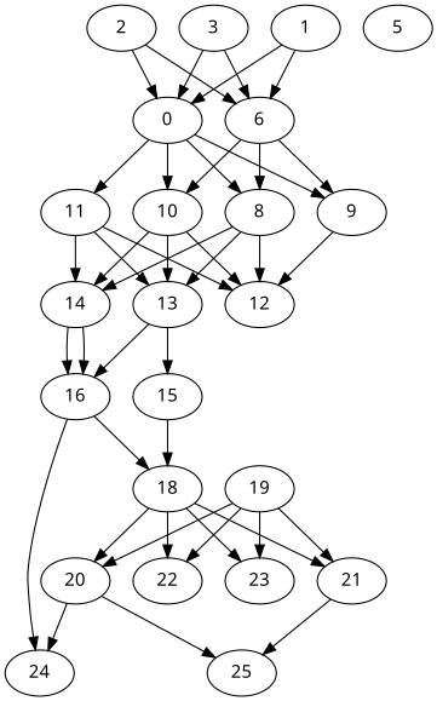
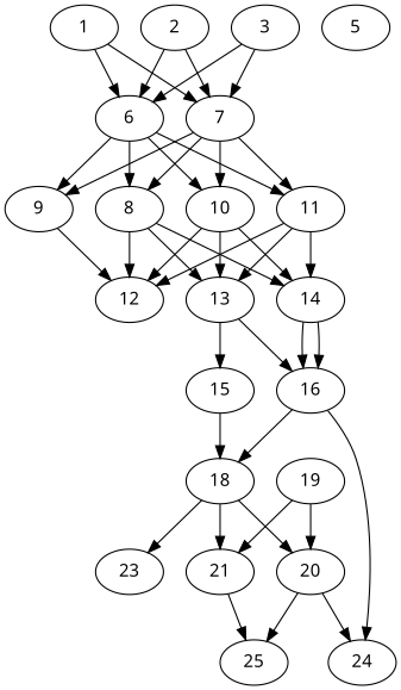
  digraph {
    fontname="Noto Sans"
    node [alpha=0.15 fontname="Noto Sans"]
    edge [fontname="Noto Sans"]
    1 [alpha=0.06 expect_size=26984448]
    6 [alpha=0.17 expect_size=44261376]
-   7 [expect_size=33013760 label=0]
+   7 [expect_size=33013760]
    8 [alpha=0.14 expect_size=32181248]
    9 [alpha=0.04 expect_size=34127872]
    10 [alpha=0.19 expect_size=6009856]
    11 [alpha=0.14 expect_size=22476800]
    12 [alpha=0.03 expect_size=35918848]
    13 [alpha=0.14 expect_size=41972736]
    14 [expect_size=24151040]
    2 [alpha=0.03 expect_size=11448320]
    3 [alpha=0.12 expect_size=17511424]
    5 [alpha=0.17 expect_size=9681920]
    15 [alpha=0.05 expect_size=18485248]
    16 [alpha=0.19 expect_size=11140096]
    18 [alpha=0.05 expect_size=39392256]
    24 [expect_size=13352960]
    20 [alpha=0.12 expect_size=36243456]
    21 [alpha=0.07 expect_size=33844224]
-   22 [alpha=0.05 expect_size=19494912]
    23 [alpha=0.08 expect_size=27077632]
    19 [alpha=0.06 expect_size=26292224]
    25 [alpha=0.04 expect_size=47917056]
    1 -> 6
    1 -> 7
    6 -> 8
    6 -> 9
    6 -> 10
+   6 -> 11
    7 -> 8
    7 -> 9
    7 -> 10
    7 -> 11
    8 -> 12
    8 -> 13
    8 -> 14
    9 -> 12
    10 -> 12
    10 -> 13
    10 -> 14
    11 -> 12
    11 -> 13
    11 -> 14
    13 -> 15
    13 -> 16
    14 -> 16
    14 -> 16
    2 -> 6
    2 -> 7
    3 -> 6
    3 -> 7
    15 -> 18
    16 -> 18
    16 -> 24
    18 -> 20
    18 -> 21
-   18 -> 22
    18 -> 23
    20 -> 24
    20 -> 25
    21 -> 25
    19 -> 20
    19 -> 21
-   19 -> 22
-   19 -> 23
  }
